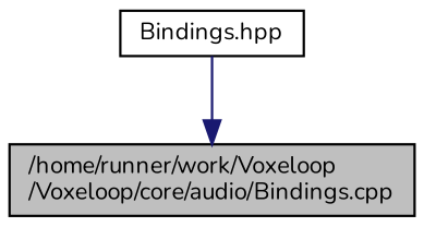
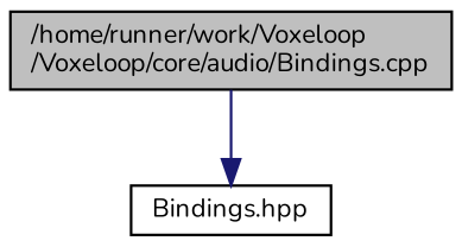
  digraph {
    fontname=Nunito
    node [color=black fontname=Nunito fontsize=10 shape=record style=filled]
    n1 [fillcolor=grey75 fontcolor=black height=0.2 label="/home/runner/work/Voxeloop\l/Voxeloop/core/audio/Bindings.cpp" width=0.4]
    n2 [fillcolor=white height=0.2 label="Bindings.hpp" width=0.4]
-   n2 -> n1 [color=midnightblue fontname=Nunito fontsize=10 labelfontname=Helvetica labelfontsize=10 style=solid]
+   n1 -> n2 [color=midnightblue fontname=Nunito fontsize=10 labelfontname=Helvetica labelfontsize=10 style=solid]
  }
